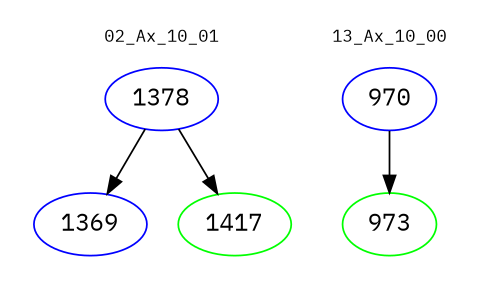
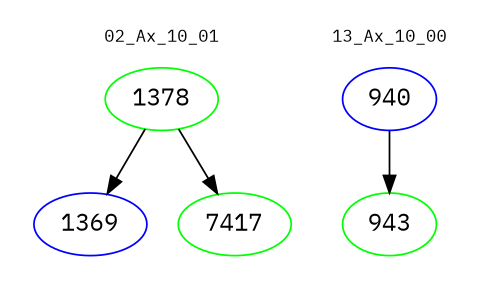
  digraph {
    fontname="IBM Plex Mono"
    node [color=blue fontname="IBM Plex Mono"]
    edge [color=black fontname="IBM Plex Mono"]
-   n1 [label=1378]
+   n1 [color=green label=1378]
    n2 [label=1369]
-   n3 [color=green label=1417]
-   n4 [label=970]
-   n5 [color=green label=973]
+   n3 [color=green label=7417]
+   n4 [label=940]
+   n5 [color=green label=943]
    subgraph cluster_1 {
      color=white
      fontsize=10
      label="02_Ax_10_01"
      n1
      n2
      n3
    }
    subgraph cluster_2 {
      color=white
      fontsize=10
      label="13_Ax_10_00"
      n4
      n5
    }
    n1 -> n2
    n1 -> n3
    n4 -> n5
  }
